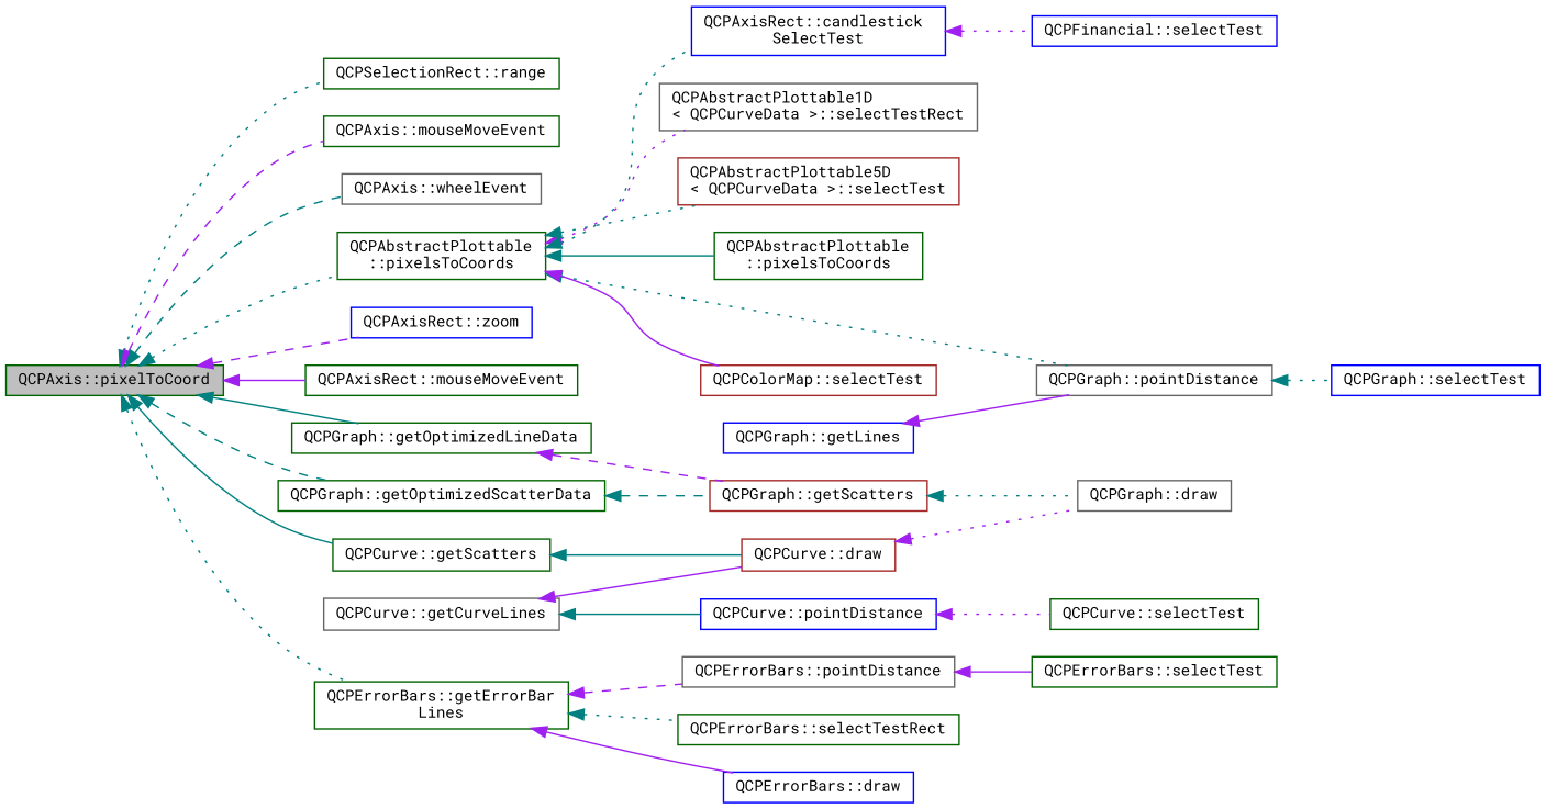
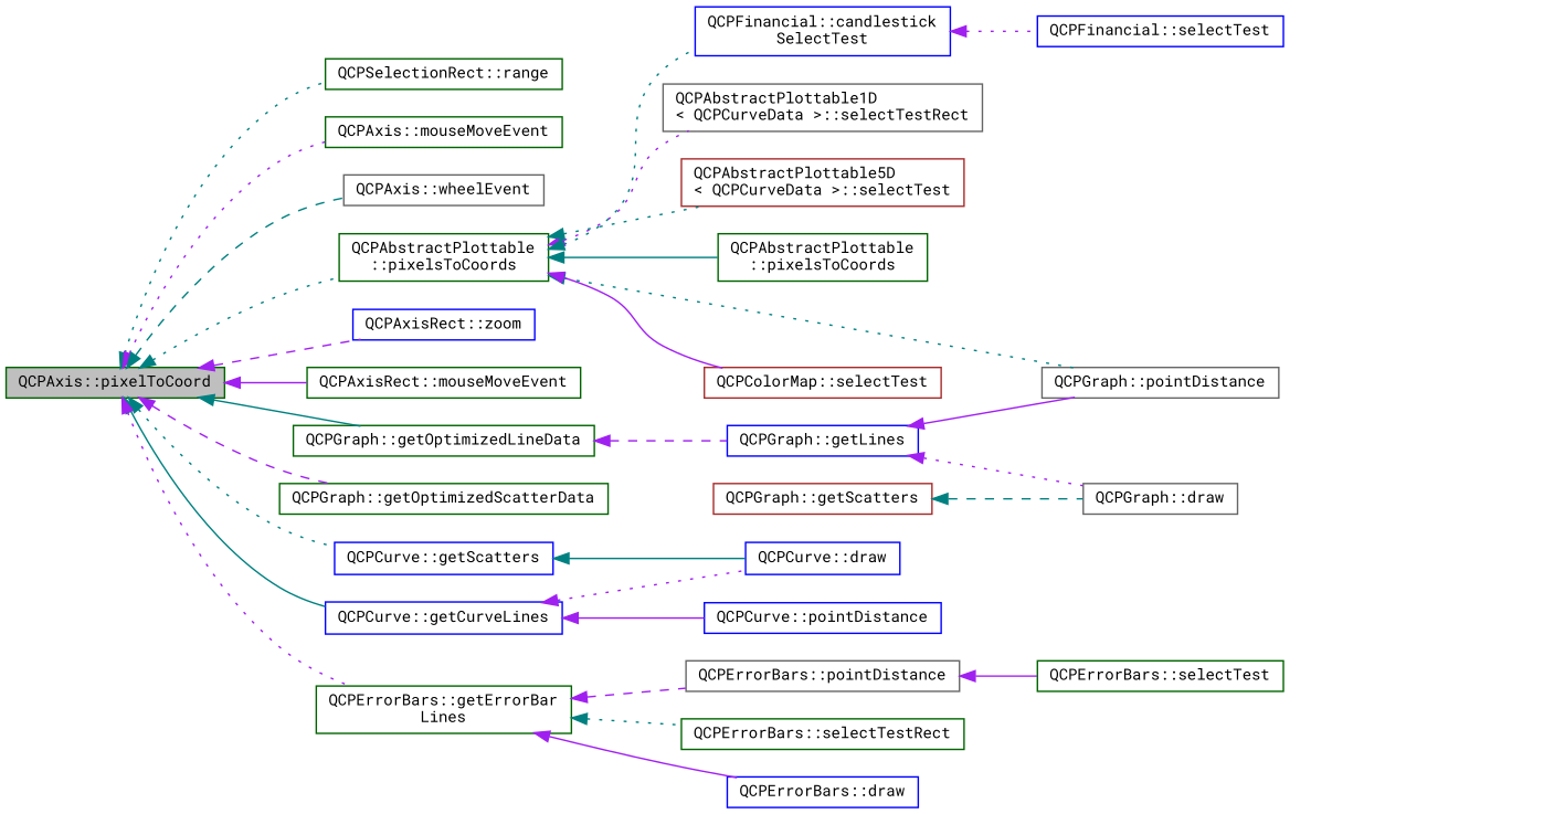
  digraph {
    fontname="Roboto Mono"
    rankdir=LR
    node [color=darkgreen fillcolor=white fontname="Roboto Mono" fontsize=10 shape=record style=filled]
    edge [color=purple dir=back fontname="Roboto Mono" fontsize=10 labelfontname=Helvetica labelfontsize=10 style=dotted]
    n1 [fillcolor=grey75 fontcolor=black height=0.2 label="QCPAxis::pixelToCoord" width=0.4]
    n2 [height=0.2 label="QCPSelectionRect::range" width=0.4]
    n3 [height=0.2 label="QCPAxis::mouseMoveEvent" width=0.4]
    n4 [color=gray40 height=0.2 label="QCPAxis::wheelEvent" width=0.4]
    n5 [height=0.2 label="QCPAbstractPlottable\l::pixelsToCoords" width=0.4]
    n6 [color=blue height=0.2 label="QCPAxisRect::zoom" width=0.4]
    n7 [height=0.2 label="QCPAxisRect::mouseMoveEvent" width=0.4]
    n8 [height=0.2 label="QCPGraph::getOptimizedLineData" width=0.4]
    n9 [height=0.2 label="QCPGraph::getOptimizedScatterData" width=0.4]
-   n10 [color=gray40 height=0.2 label="QCPCurve::getCurveLines" width=0.4]
-   n11 [height=0.2 label="QCPCurve::getScatters" width=0.4]
+   n10 [color=blue height=0.2 label="QCPCurve::getCurveLines" width=0.4]
+   n11 [color=blue height=0.2 label="QCPCurve::getScatters" width=0.4]
    n12 [height=0.2 label="QCPErrorBars::getErrorBar\lLines" width=0.4]
    n13 [color=gray40 height=0.2 label="QCPAbstractPlottable1D\l\< QCPCurveData \>::selectTestRect" width=0.4]
    n14 [color=brown height=0.2 label="QCPAbstractPlottable5D\l\< QCPCurveData \>::selectTest" width=0.4]
    n15 [height=0.2 label="QCPAbstractPlottable\l::pixelsToCoords" width=0.4]
    n16 [color=gray40 height=0.2 label="QCPGraph::pointDistance" width=0.4]
    n17 [color=brown height=0.2 label="QCPColorMap::selectTest" width=0.4]
-   n18 [color=blue height=0.2 label="QCPAxisRect::candlestick\lSelectTest" width=0.4]
+   n18 [color=blue height=0.2 label="QCPFinancial::candlestick\lSelectTest" width=0.4]
    n19 [color=blue height=0.2 label="QCPGraph::getLines" width=0.4]
    n20 [color=brown height=0.2 label="QCPGraph::getScatters" width=0.4]
-   n21 [color=brown height=0.2 label="QCPCurve::draw" width=0.4]
+   n21 [color=blue height=0.2 label="QCPCurve::draw" width=0.4]
    n22 [color=blue height=0.2 label="QCPCurve::pointDistance" width=0.4]
    n23 [height=0.2 label="QCPErrorBars::selectTestRect" width=0.4]
    n24 [color=blue height=0.2 label="QCPErrorBars::draw" width=0.4]
    n25 [color=gray40 height=0.2 label="QCPErrorBars::pointDistance" width=0.4]
-   n26 [color=blue height=0.2 label="QCPGraph::selectTest" width=0.4]
    n27 [color=blue height=0.2 label="QCPFinancial::selectTest" width=0.4]
    n28 [color=gray40 height=0.2 label="QCPGraph::draw" width=0.4]
-   n29 [height=0.2 label="QCPCurve::selectTest" width=0.4]
    n30 [height=0.2 label="QCPErrorBars::selectTest" width=0.4]
    n1 -> n2 [color=teal]
-   n1 -> n3 [style=dashed]
+   n1 -> n3
    n1 -> n4 [color=teal style=dashed]
    n1 -> n5 [color=teal]
    n1 -> n6 [style=dashed]
    n1 -> n7 [style=solid]
    n1 -> n8 [color=teal style=solid]
-   n1 -> n9 [color=teal style=dashed]
-   n1 -> n11 [color=teal style=solid]
-   n1 -> n12 [color=teal]
+   n1 -> n9 [style=dashed]
+   n1 -> n10 [color=teal style=solid]
+   n1 -> n11 [color=teal]
+   n1 -> n12
    n5 -> n13
    n5 -> n14 [color=teal]
    n5 -> n15 [color=teal style=solid]
    n5 -> n16 [color=teal]
    n5 -> n17 [style=solid]
    n5 -> n18 [color=teal]
-   n8 -> n20 [style=dashed]
-   n9 -> n20 [color=teal style=dashed]
-   n10 -> n21 [style=solid]
-   n10 -> n22 [color=teal style=solid]
+   n8 -> n19 [style=dashed]
+   n10 -> n21
+   n10 -> n22 [style=solid]
    n11 -> n21 [color=teal style=solid]
    n12 -> n23 [color=teal]
    n12 -> n24 [style=solid]
    n12 -> n25 [style=dashed]
-   n16 -> n26 [color=teal]
    n18 -> n27
    n19 -> n16 [style=solid]
-   n21 -> n28
-   n20 -> n28 [color=teal]
-   n22 -> n29
+   n19 -> n28
+   n20 -> n28 [color=teal style=dashed]
    n25 -> n30 [style=solid]
  }
